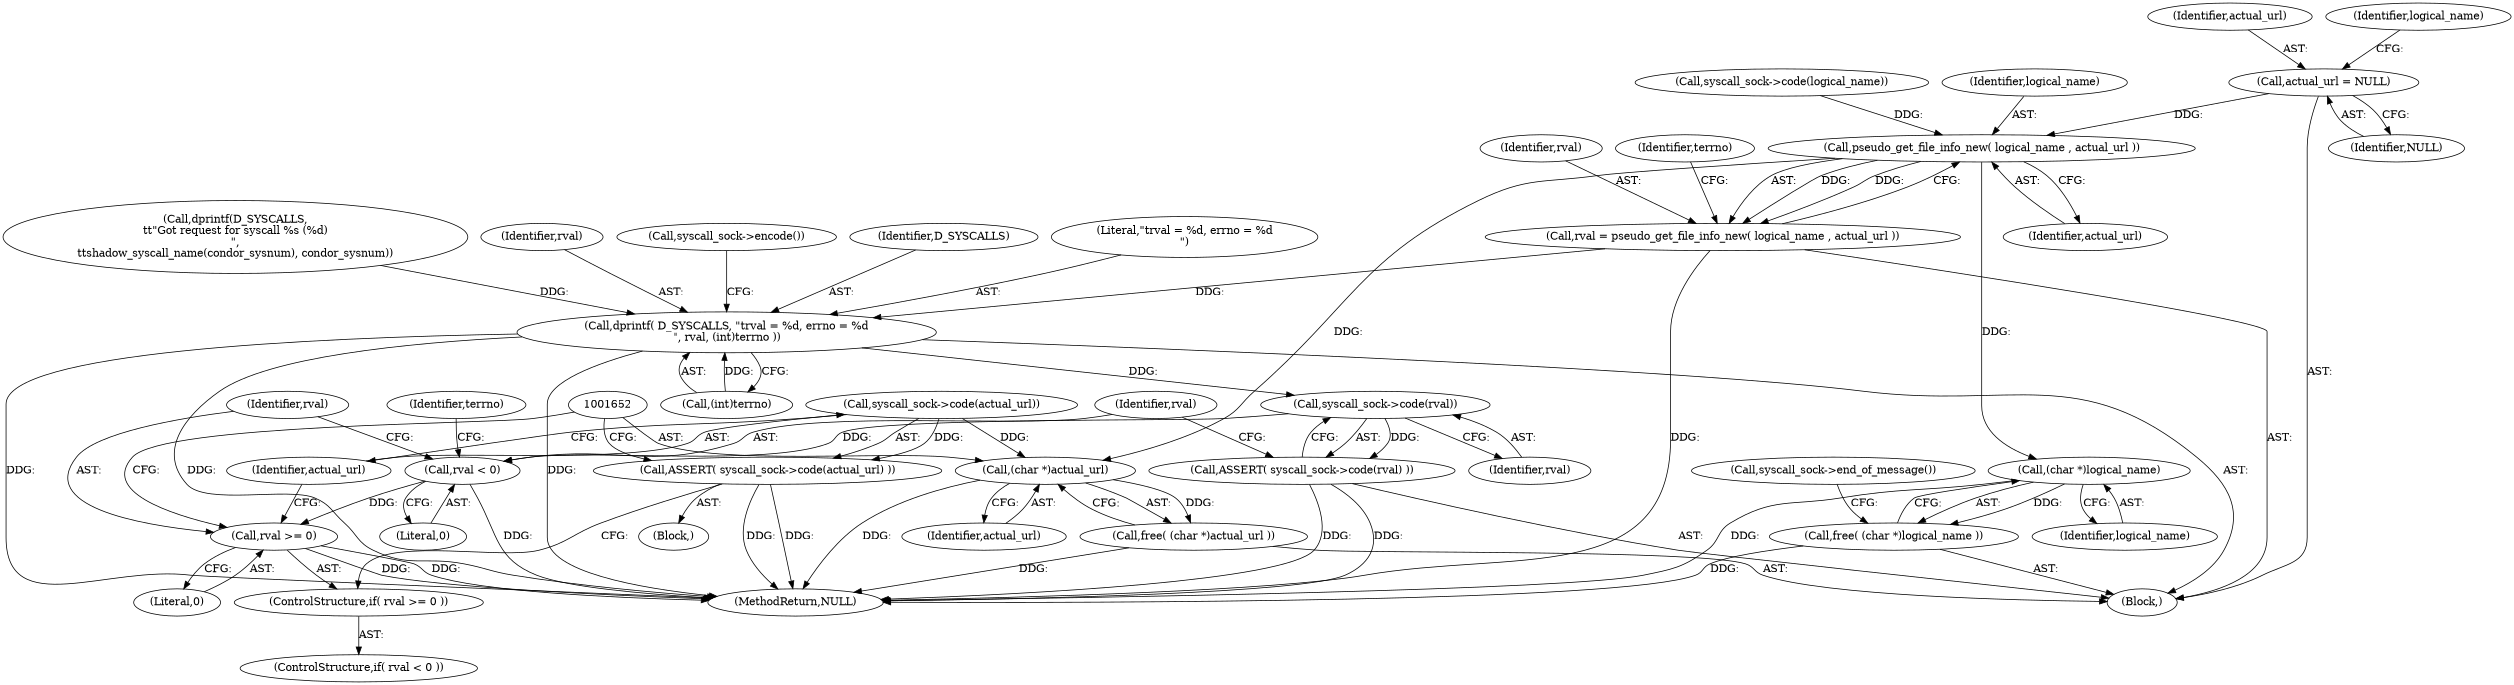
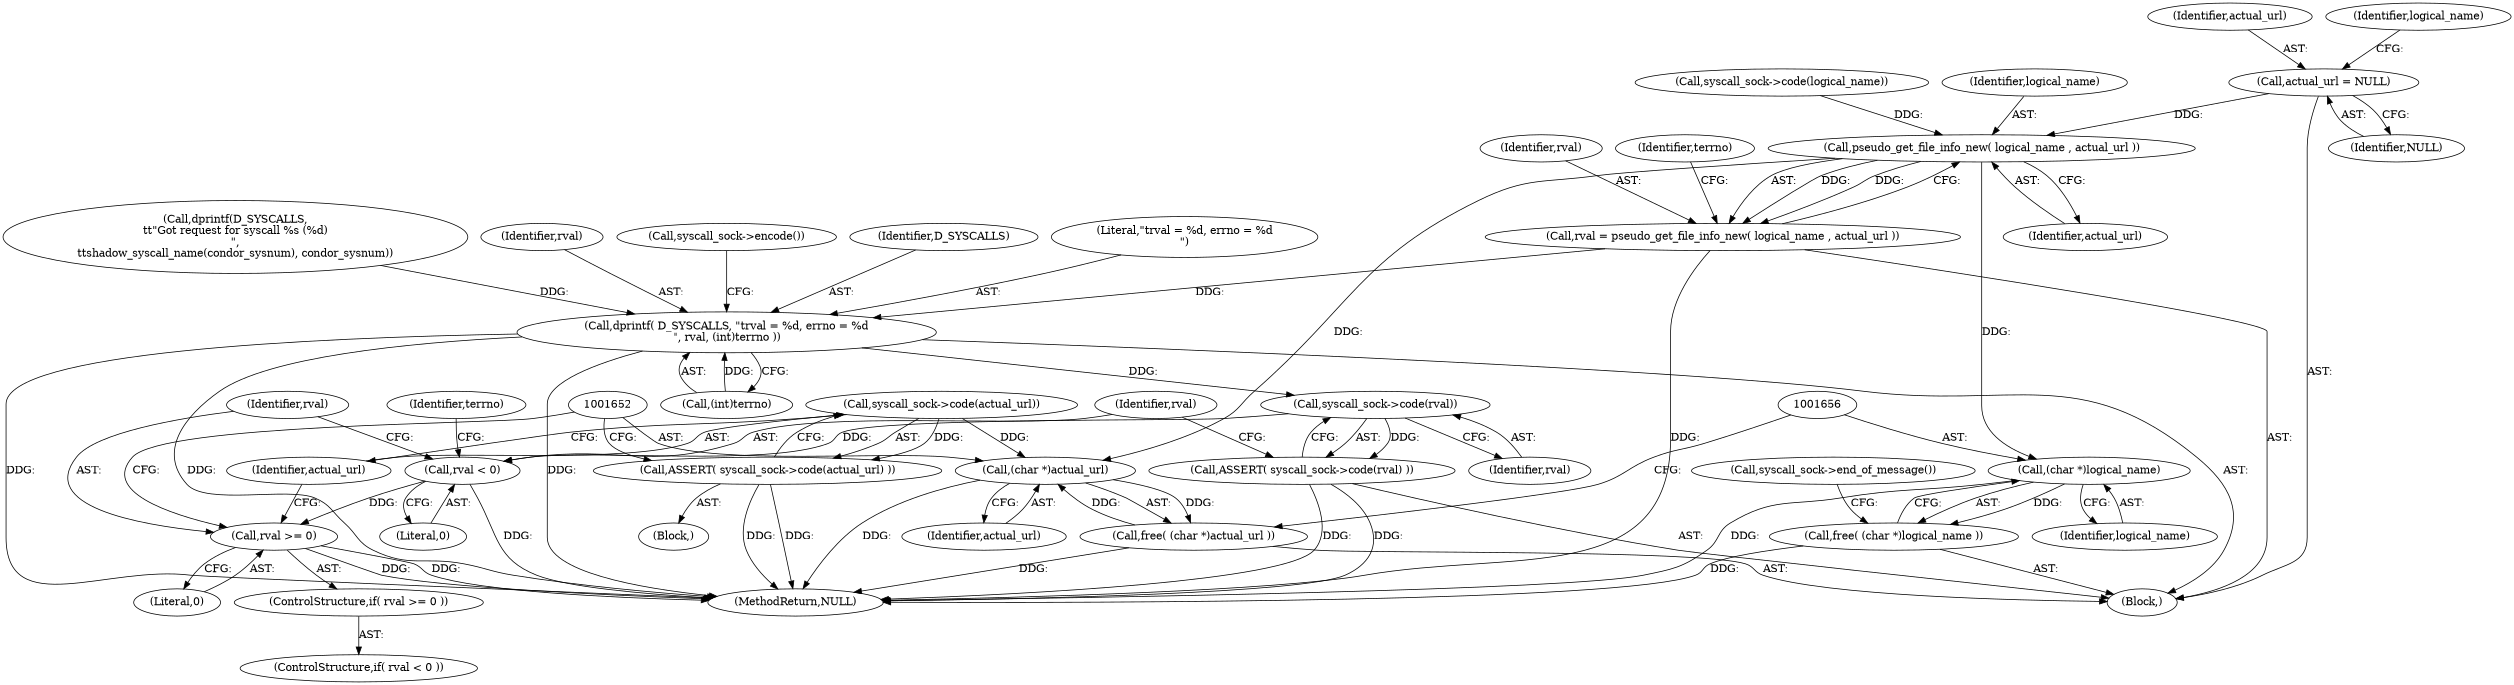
  digraph {
    n1 [label="(Call,actual_url = NULL)"]
    n2 [label="(Call,pseudo_get_file_info_new( logical_name , actual_url ))"]
    n3 [label="(Identifier,NULL)"]
    n4 [label="(Block,)"]
    n5 [label="(Call,rval = pseudo_get_file_info_new( logical_name , actual_url ))"]
    n6 [label="(Call,(char *)actual_url)"]
    n7 [label="(Call,(char *)logical_name)"]
    n8 [label="(Identifier,actual_url)"]
    n9 [label="(Call,dprintf( D_SYSCALLS, \"\trval = %d, errno = %d\n\", rval, (int)terrno ))"]
    n10 [label="(MethodReturn,NULL)"]
    n11 [label="(Call,syscall_sock->code(actual_url))"]
    n12 [label="(Call,ASSERT( syscall_sock->code(actual_url) ))"]
    n13 [label="(Identifier,actual_url)"]
    n14 [label="(Call,free( (char *)actual_url ))"]
    n15 [label="(Identifier,actual_url)"]
    n16 [label="(Call,free( (char *)logical_name ))"]
    n17 [label="(Identifier,logical_name)"]
    n18 [label="(Call,syscall_sock->code(rval))"]
    n19 [label="(Call,(int)terrno)"]
    n20 [label="(Call,ASSERT( syscall_sock->code(rval) ))"]
    n21 [label="(Call,rval < 0)"]
    n22 [label="(Identifier,rval)"]
    n23 [label="(Call,rval >= 0)"]
    n24 [label="(Literal,0)"]
    n25 [label="(ControlStructure,if( rval >= 0 ))"]
    n26 [label="(Literal,0)"]
    n27 [label="(ControlStructure,if( rval < 0 ))"]
    n28 [label="(Block,)"]
    n29 [label="(Identifier,rval)"]
    n30 [label="(Call,dprintf(D_SYSCALLS,\n\t\t\"Got request for syscall %s (%d)\n\",\n\t\tshadow_syscall_name(condor_sysnum), condor_sysnum))"]
    n31 [label="(Identifier,actual_url)"]
    n32 [label="(Call,syscall_sock->code(logical_name))"]
    n33 [label="(Identifier,logical_name)"]
    n34 [label="(Identifier,terrno)"]
    n35 [label="(Call,syscall_sock->end_of_message())"]
    n36 [label="(Identifier,rval)"]
    n37 [label="(Identifier,rval)"]
    n38 [label="(Call,syscall_sock->encode())"]
    n39 [label="(Identifier,logical_name)"]
    n40 [label="(Identifier,rval)"]
    n41 [label="(Identifier,D_SYSCALLS)"]
    n42 [label="(Literal,\"\trval = %d, errno = %d\n\")"]
    n43 [label="(Identifier,terrno)"]
    1001652
+   1001656
    n1 -> n2 [label="DDG: "]
    n1 -> n3 [label="CFG: "]
    n1 -> n4 [label="AST: "]
    n2 -> n5 [label="AST: "]
    n2 -> n5 [label="DDG: "]
    n2 -> n5 [label="DDG: "]
    n2 -> n6 [label="DDG: "]
    n2 -> n7 [label="DDG: "]
    n2 -> n8 [label="CFG: "]
    n3 -> n1 [label="AST: "]
    n5 -> n2 [label="CFG: "]
    n5 -> n4 [label="AST: "]
    n5 -> n9 [label="DDG: "]
    n5 -> n10 [label="DDG: "]
    n6 -> n10 [label="DDG: "]
    n6 -> n14 [label="AST: "]
    n6 -> n14 [label="DDG: "]
    n6 -> n15 [label="CFG: "]
    n7 -> n10 [label="DDG: "]
    n7 -> n16 [label="AST: "]
    n7 -> n16 [label="DDG: "]
    n7 -> n17 [label="CFG: "]
    n8 -> n2 [label="AST: "]
    n9 -> n4 [label="AST: "]
    n9 -> n10 [label="DDG: "]
    n9 -> n10 [label="DDG: "]
    n9 -> n10 [label="DDG: "]
    n9 -> n18 [label="DDG: "]
    n9 -> n19 [label="CFG: "]
    n11 -> n6 [label="DDG: "]
    n11 -> n12 [label="AST: "]
    n11 -> n12 [label="DDG: "]
    n11 -> n13 [label="CFG: "]
    n12 -> n10 [label="DDG: "]
    n12 -> n10 [label="DDG: "]
-   n12 -> n25 [label="CFG: "]
+   n12 -> n11 [label="CFG: "]
    n12 -> n28 [label="AST: "]
    n13 -> n11 [label="AST: "]
    n13 -> n23 [label="CFG: "]
    n14 -> n4 [label="AST: "]
-   n14 -> n6 [label="CFG: "]
+   n14 -> n6 [label="DDG: "]
    n14 -> n10 [label="DDG: "]
    n15 -> n6 [label="AST: "]
    n16 -> n4 [label="AST: "]
    n16 -> n7 [label="CFG: "]
    n16 -> n10 [label="DDG: "]
    n17 -> n7 [label="AST: "]
    n18 -> n20 [label="AST: "]
    n18 -> n20 [label="DDG: "]
    n18 -> n21 [label="DDG: "]
    n18 -> n22 [label="CFG: "]
    n19 -> n9 [label="AST: "]
    n19 -> n9 [label="DDG: "]
    n20 -> n4 [label="AST: "]
    n20 -> n10 [label="DDG: "]
    n20 -> n10 [label="DDG: "]
    n20 -> n18 [label="CFG: "]
    n21 -> n10 [label="DDG: "]
    n21 -> n23 [label="DDG: "]
    n21 -> n24 [label="CFG: "]
    n22 -> n18 [label="AST: "]
    n23 -> n10 [label="DDG: "]
    n23 -> n10 [label="DDG: "]
    n23 -> n25 [label="AST: "]
    n23 -> n26 [label="CFG: "]
    n24 -> n21 [label="AST: "]
    n25 -> n27 [label="AST: "]
    n26 -> n23 [label="AST: "]
    n29 -> n20 [label="CFG: "]
    n29 -> n21 [label="AST: "]
    n30 -> n9 [label="DDG: "]
    n31 -> n1 [label="AST: "]
    n32 -> n2 [label="DDG: "]
    n33 -> n2 [label="AST: "]
    n34 -> n21 [label="CFG: "]
    n35 -> n16 [label="CFG: "]
    n36 -> n9 [label="AST: "]
    n37 -> n21 [label="CFG: "]
    n37 -> n23 [label="AST: "]
    n38 -> n9 [label="CFG: "]
    n39 -> n1 [label="CFG: "]
    n40 -> n5 [label="AST: "]
    n41 -> n9 [label="AST: "]
    n42 -> n9 [label="AST: "]
    n43 -> n5 [label="CFG: "]
    1001652 -> n6 [label="AST: "]
    1001652 -> n12 [label="CFG: "]
    1001652 -> n23 [label="CFG: "]
+   1001656 -> n7 [label="AST: "]
+   1001656 -> n14 [label="CFG: "]
  }
